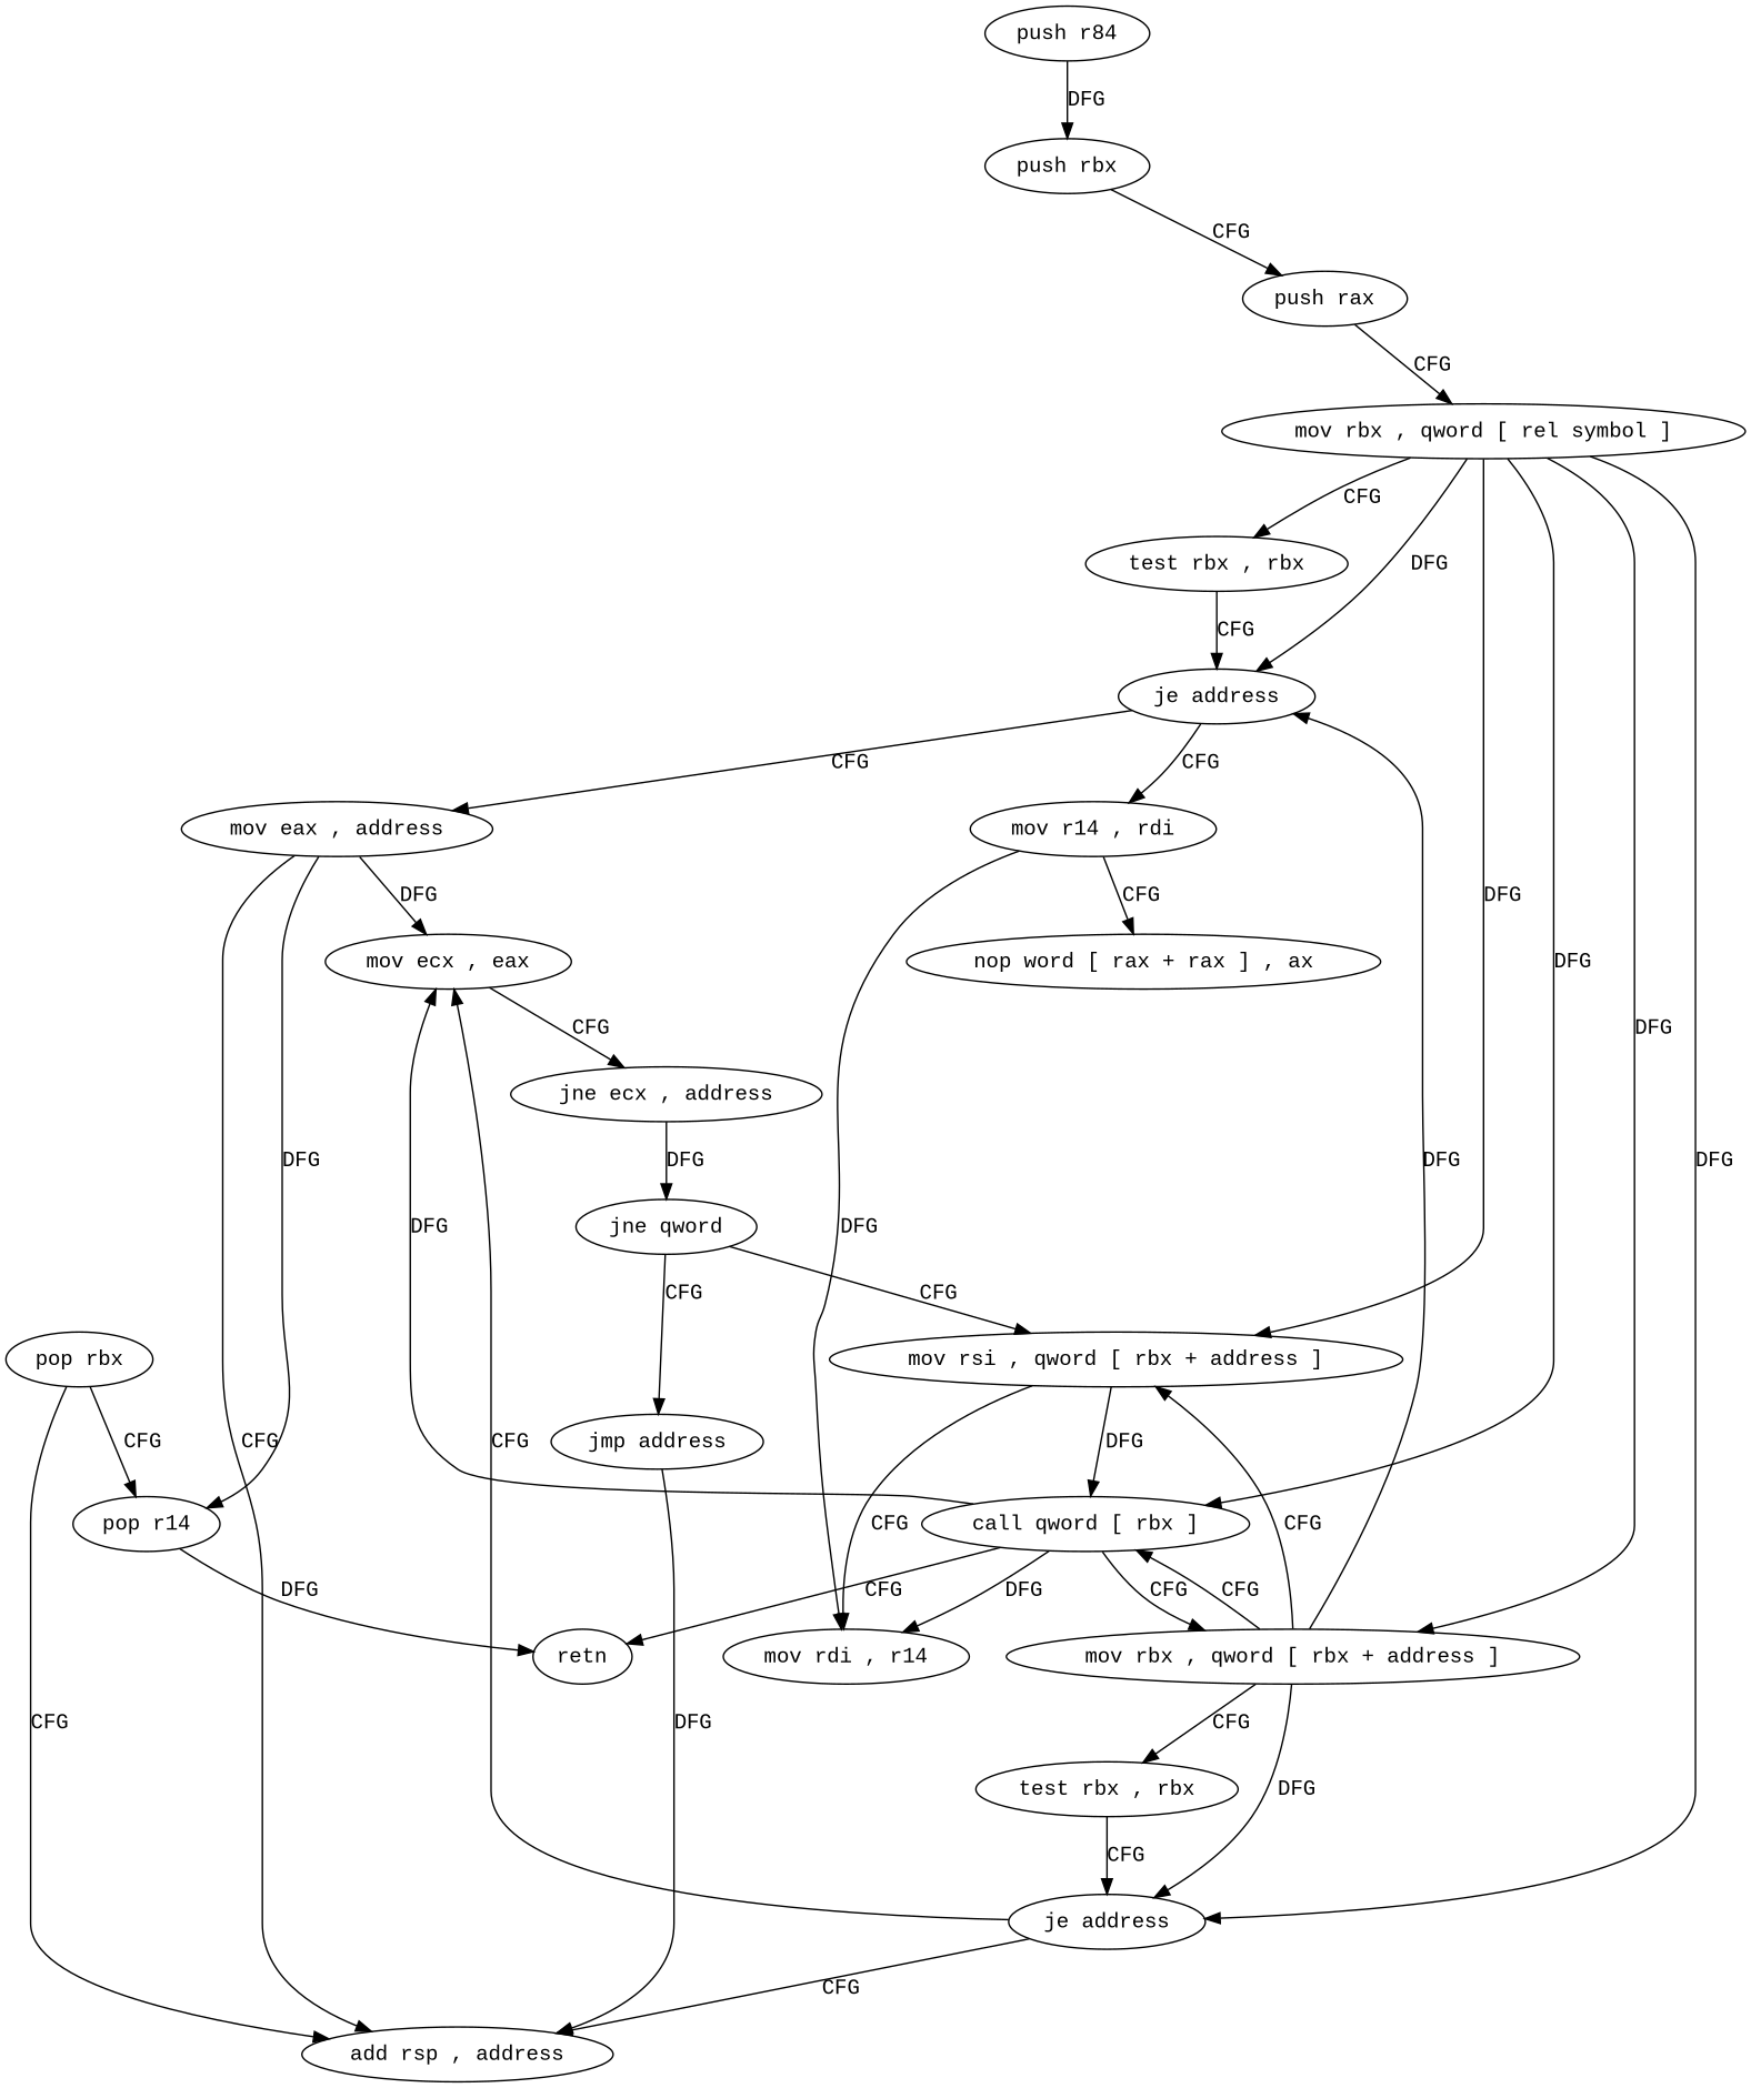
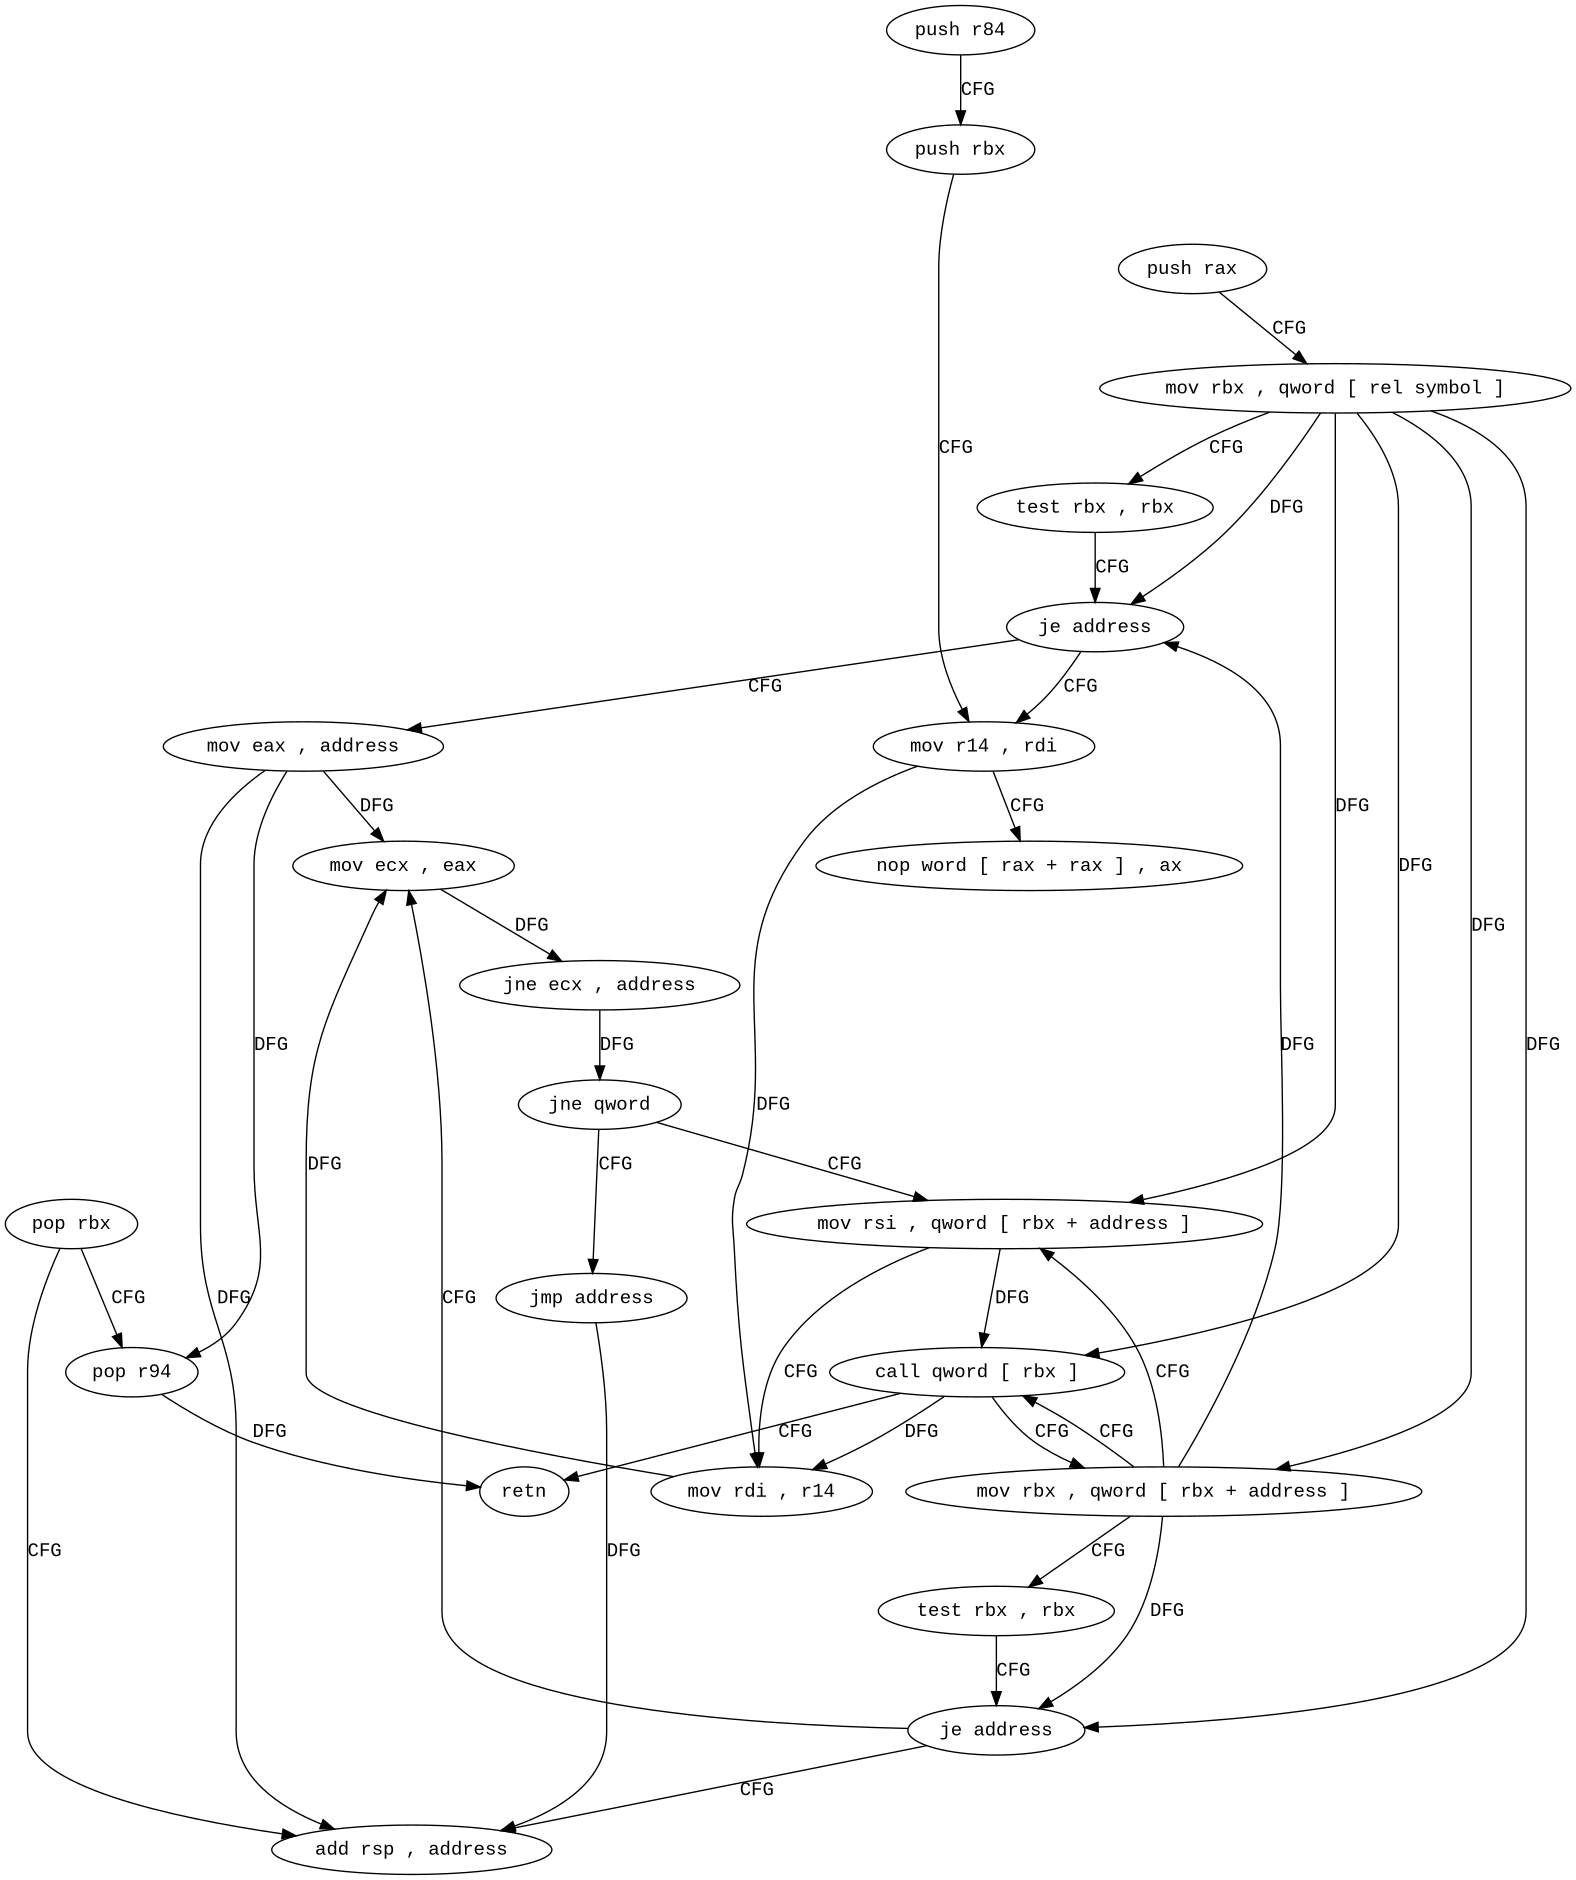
  digraph {
    fontname="Liberation Mono"
    node [fontname="Liberation Mono"]
    edge [fontname="Liberation Mono"]
    n1 [label="push r84"]
    n2 [label="push rbx"]
    n3 [label="push rax"]
    n4 [label="mov rbx , qword [ rel symbol ]"]
    n5 [label="test rbx , rbx"]
    n6 [label="je address"]
    n7 [label="mov rsi , qword [ rbx + address ]"]
    n8 [label="call qword [ rbx ]"]
    n9 [label="mov rbx , qword [ rbx + address ]"]
    n10 [label="je address"]
    n11 [label="mov eax , address"]
    n12 [label="mov r14 , rdi"]
    n13 [label="mov rdi , r14"]
    n14 [label=retn]
    n15 [label="mov ecx , eax"]
    n16 [label="test rbx , rbx"]
    n17 [label="add rsp , address"]
-   n18 [label="pop r14"]
+   n18 [label="pop r94"]
    n19 [label="nop word [ rax + rax ] , ax"]
    n20 [label="jne ecx , address"]
    n21 [label="pop rbx"]
    n22 [label="jne qword"]
    n23 [label="jmp address"]
-   n1 -> n2 [label=DFG]
-   n2 -> n3 [label=CFG]
+   n1 -> n2 [label=CFG]
+   n2 -> n12 [label=CFG]
    n3 -> n4 [label=CFG]
    n4 -> n5 [label=CFG]
    n4 -> n6 [label=DFG]
    n4 -> n7 [label=DFG]
    n4 -> n8 [label=DFG]
    n4 -> n9 [label=DFG]
    n4 -> n10 [label=DFG]
    n5 -> n6 [label=CFG]
    n6 -> n11 [label=CFG]
    n6 -> n12 [label=CFG]
    n7 -> n8 [label=DFG]
    n7 -> n13 [label=CFG]
    n8 -> n9 [label=CFG]
    n8 -> n13 [label=DFG]
    n8 -> n14 [label=CFG]
-   n8 -> n15 [label=DFG]
+   n13 -> n15 [label=DFG]
    n9 -> n6 [label=DFG]
    n9 -> n7 [label=CFG]
    n9 -> n8 [label=CFG]
    n9 -> n10 [label=DFG]
    n9 -> n16 [label=CFG]
    n10 -> n15 [label=CFG]
    n10 -> n17 [label=CFG]
    n11 -> n15 [label=DFG]
-   n11 -> n17 [label=CFG]
+   n11 -> n17 [label=DFG]
    n11 -> n18 [label=DFG]
    n12 -> n13 [label=DFG]
    n12 -> n19 [label=CFG]
-   n15 -> n20 [label=CFG]
+   n15 -> n20 [label=DFG]
    n16 -> n10 [label=CFG]
    n18 -> n14 [label=DFG]
    n20 -> n22 [label=DFG]
    n21 -> n17 [label=CFG]
    n21 -> n18 [label=CFG]
    n22 -> n7 [label=CFG]
    n22 -> n23 [label=CFG]
    n23 -> n17 [label=DFG]
  }
